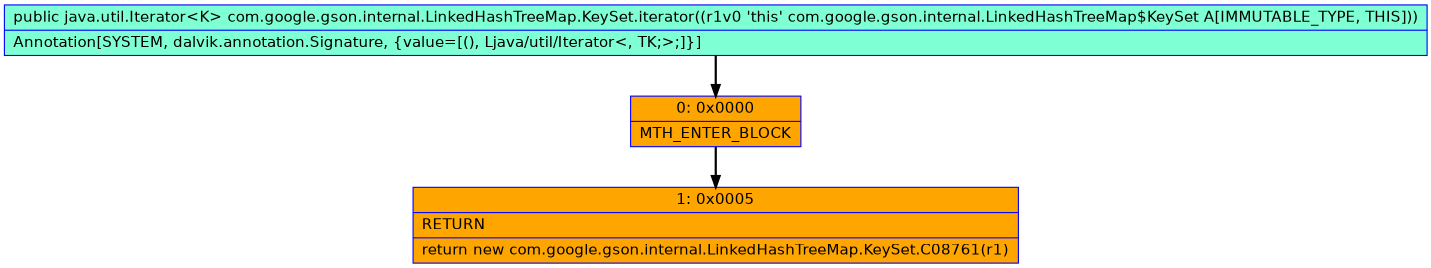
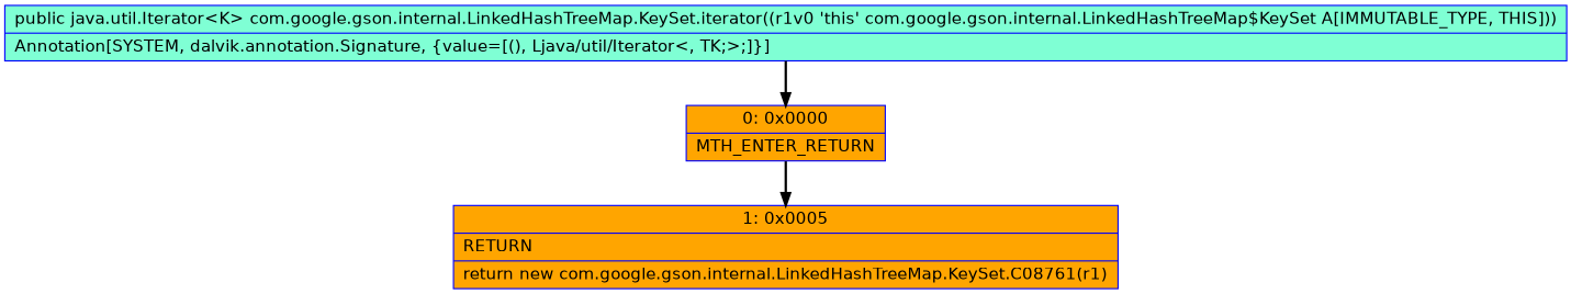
  digraph {
    fontname="DejaVu Sans"
    node [shape=record style=filled fillcolor=orange color=blue fontname="DejaVu Sans"]
    edge [style=bold fontname="DejaVu Sans"]
-   n1 [label="{0\:\ 0x0000|MTH_ENTER_BLOCK\l}"]
+   n1 [label="{0\:\ 0x0000|MTH_ENTER_RETURN\l}"]
    n2 [label="{1\:\ 0x0005|RETURN\l|return new com.google.gson.internal.LinkedHashTreeMap.KeySet.C08761(r1)\l}"]
    n3 [label="{public java.util.Iterator\<K\> com.google.gson.internal.LinkedHashTreeMap.KeySet.iterator((r1v0 'this' com.google.gson.internal.LinkedHashTreeMap$KeySet A[IMMUTABLE_TYPE, THIS]))  | Annotation[SYSTEM, dalvik.annotation.Signature, \{value=[(), Ljava\/util\/Iterator\<, TK;\>;]\}]\l}" fillcolor=aquamarine]
    n1 -> n2
    n3 -> n1
  }
